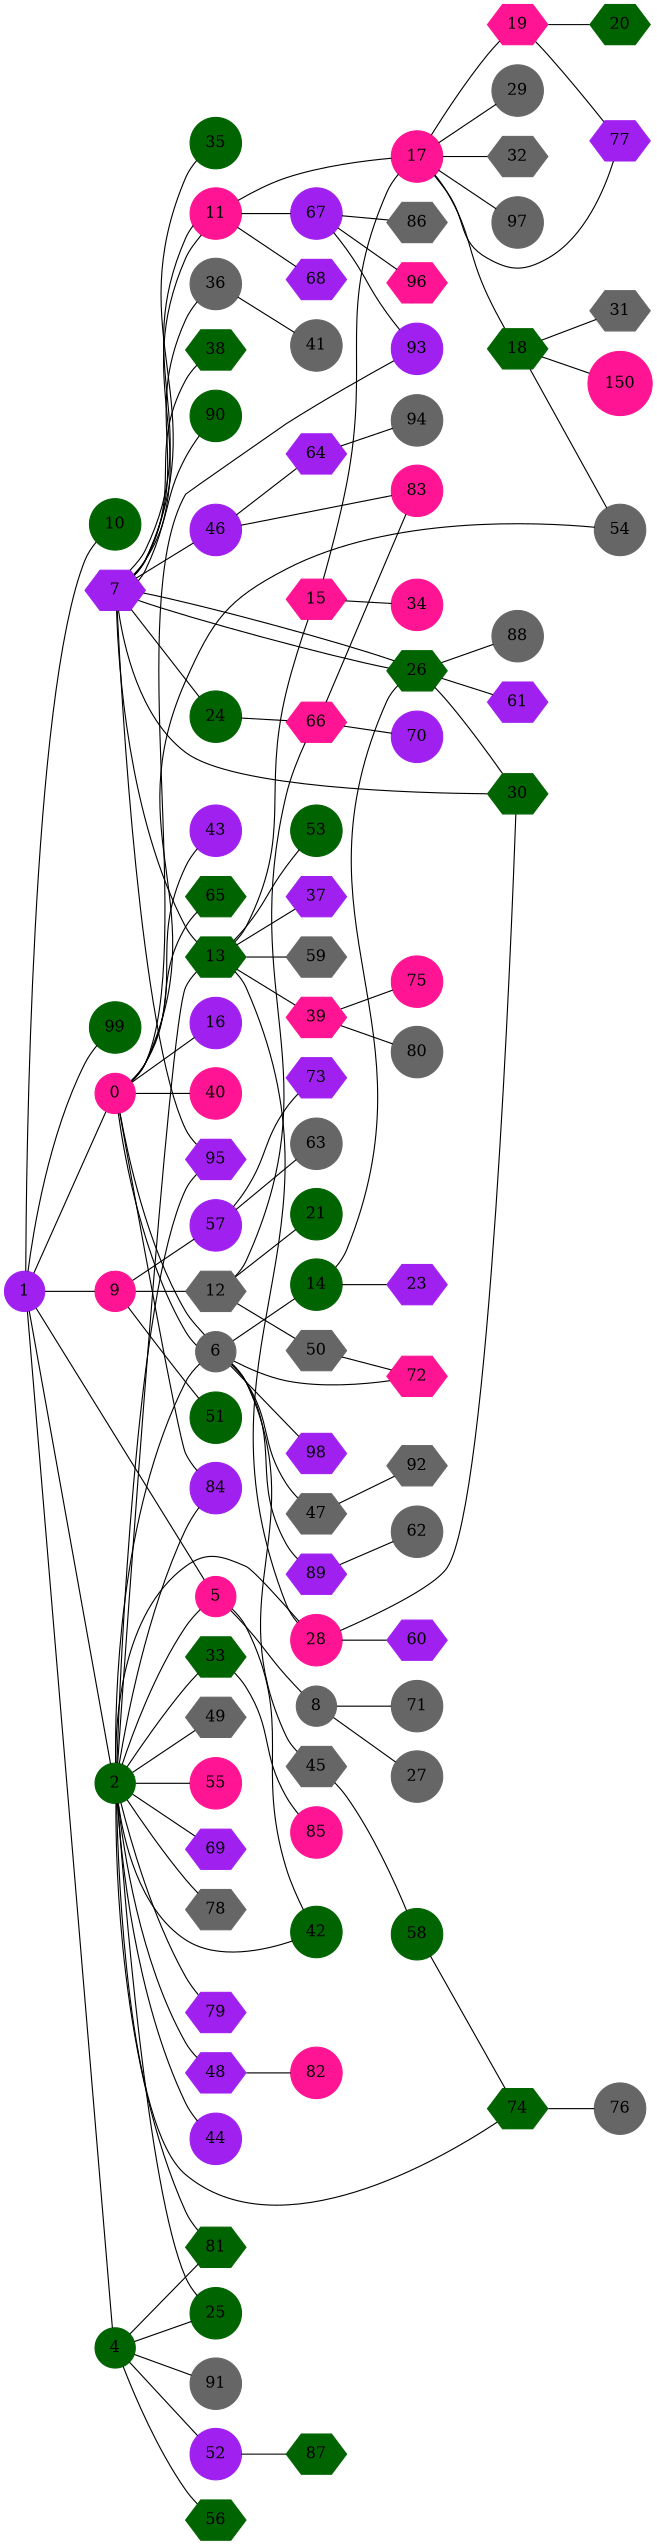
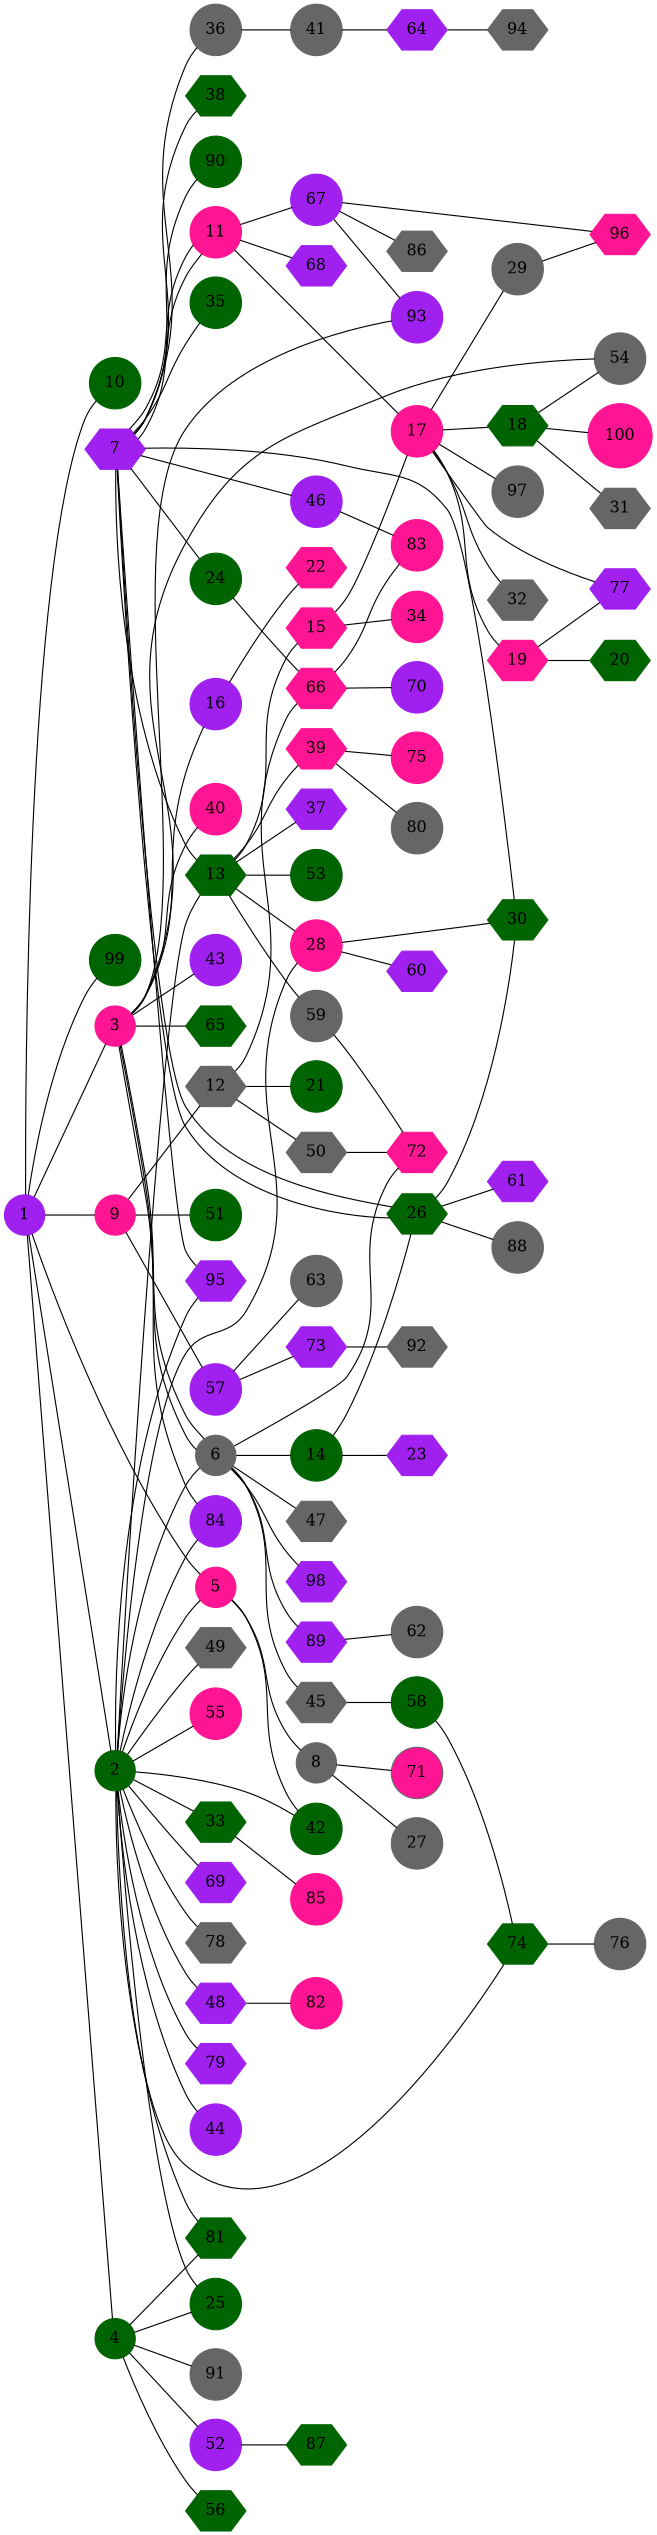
  graph {
    rankdir=LR
    node [color=gray40 shape=circle style=filled]
    1 [color=purple]
    2 [color=darkgreen]
-   3 [color=deeppink label=0]
+   3 [color=deeppink]
    4 [color=darkgreen]
    5 [color=deeppink]
    9 [color=deeppink]
    10 [color=darkgreen]
    99 [color=darkgreen]
    6
    13 [color=darkgreen shape=hexagon]
    25 [color=darkgreen]
    28 [color=deeppink]
    33 [color=darkgreen shape=hexagon]
    42 [color=darkgreen]
    44 [color=purple]
    48 [color=purple shape=hexagon]
    49 [shape=hexagon]
    55 [color=deeppink]
    69 [color=purple shape=hexagon]
    74 [color=darkgreen shape=hexagon]
    78 [shape=hexagon]
    79 [color=purple shape=hexagon]
    81 [color=darkgreen shape=hexagon]
    84 [color=purple]
    95 [color=purple shape=hexagon]
    16 [color=purple]
    40 [color=deeppink]
    43 [color=purple]
    54
    65 [color=darkgreen shape=hexagon]
    93 [color=purple]
    52 [color=purple]
    56 [color=darkgreen shape=hexagon]
    91
    8
    7 [color=purple shape=hexagon]
    11 [color=deeppink]
    24 [color=darkgreen]
    26 [color=darkgreen shape=hexagon]
    30 [color=darkgreen shape=hexagon]
    35 [color=darkgreen]
    36
    38 [color=darkgreen shape=hexagon]
    46 [color=purple]
    90 [color=darkgreen]
    12 [shape=hexagon]
    51 [color=darkgreen]
    57 [color=purple]
    14 [color=darkgreen]
    45 [shape=hexagon]
    47 [shape=hexagon]
    72 [color=deeppink shape=hexagon]
    89 [color=purple shape=hexagon]
    98 [color=purple shape=hexagon]
    15 [color=deeppink shape=hexagon]
    37 [color=purple shape=hexagon]
    39 [color=deeppink shape=hexagon]
    53 [color=darkgreen]
-   59 [shape=hexagon]
+   59
    60 [color=purple shape=hexagon]
    85 [color=deeppink]
    82 [color=deeppink]
    76
+   22 [color=deeppink shape=hexagon]
    87 [color=darkgreen shape=hexagon]
    27
-   71
+   71 [fillcolor=deeppink]
    23 [color=purple shape=hexagon]
    58 [color=darkgreen]
    62
    17 [color=deeppink]
    67 [color=purple]
    68 [color=purple shape=hexagon]
    66 [color=deeppink shape=hexagon]
    61 [color=purple shape=hexagon]
    88
    41
    64 [color=purple shape=hexagon]
    83 [color=deeppink]
    21 [color=darkgreen]
    50 [shape=hexagon]
    63
    73 [color=purple shape=hexagon]
    18 [color=darkgreen shape=hexagon]
    19 [color=deeppink shape=hexagon]
    29
    32 [shape=hexagon]
    77 [color=purple shape=hexagon]
    97
    96 [color=deeppink shape=hexagon]
    86 [shape=hexagon]
    70 [color=purple]
    34 [color=deeppink]
    75 [color=deeppink]
    80
    31 [shape=hexagon]
-   100 [color=deeppink label=150]
+   100 [color=deeppink]
    20 [color=darkgreen shape=hexagon]
-   94
+   94 [shape=hexagon]
    92 [shape=hexagon]
    1 -- 2
    1 -- 3
    1 -- 4
    1 -- 5
    1 -- 9
    1 -- 10
    1 -- 99
    2 -- 5
    2 -- 6
    2 -- 13
    2 -- 25
    2 -- 28
    2 -- 33
    2 -- 42
    2 -- 44
    2 -- 48
    2 -- 49
    2 -- 55
    2 -- 69
    2 -- 74
    2 -- 78
    2 -- 79
    2 -- 81
    2 -- 84
    2 -- 95
    3 -- 6
    3 -- 6
    3 -- 84
    3 -- 16
    3 -- 40
    3 -- 43
    3 -- 54
    3 -- 65
    3 -- 93
    4 -- 25
    4 -- 81
    4 -- 52
    4 -- 56
    4 -- 91
    5 -- 42
    5 -- 8
    9 -- 12
    9 -- 51
    9 -- 57
    6 -- 14
    6 -- 45
    6 -- 47
    6 -- 72
    6 -- 89
    6 -- 98
    13 -- 28
    13 -- 15
    13 -- 37
    13 -- 39
    13 -- 53
    13 -- 59
    28 -- 30
    28 -- 60
    33 -- 85
    48 -- 82
    74 -- 76
+   16 -- 22
    52 -- 87
    8 -- 27
    8 -- 71
    7 -- 13
    7 -- 95
    7 -- 11
    7 -- 11
    7 -- 24
    7 -- 26
    7 -- 26
    7 -- 30
    7 -- 35
    7 -- 36
    7 -- 38
    7 -- 46
    7 -- 90
    11 -- 17
    11 -- 67
    11 -- 68
    24 -- 66
    26 -- 30
    26 -- 61
    26 -- 88
    36 -- 41
-   46 -- 64
+   41 -- 64
    46 -- 83
    12 -- 66
    12 -- 21
    12 -- 50
    57 -- 63
    57 -- 73
    14 -- 26
    14 -- 23
    45 -- 58
    89 -- 62
    15 -- 17
    15 -- 34
    39 -- 75
    39 -- 80
+   59 -- 72
    58 -- 74
    17 -- 18
    17 -- 19
    17 -- 29
    17 -- 32
    17 -- 77
    17 -- 97
    67 -- 93
    67 -- 96
    67 -- 86
    66 -- 83
    66 -- 70
    64 -- 94
    50 -- 72
-   47 -- 92
+   73 -- 92
    18 -- 54
    18 -- 31
    18 -- 100
    19 -- 77
    19 -- 20
+   29 -- 96
  }
